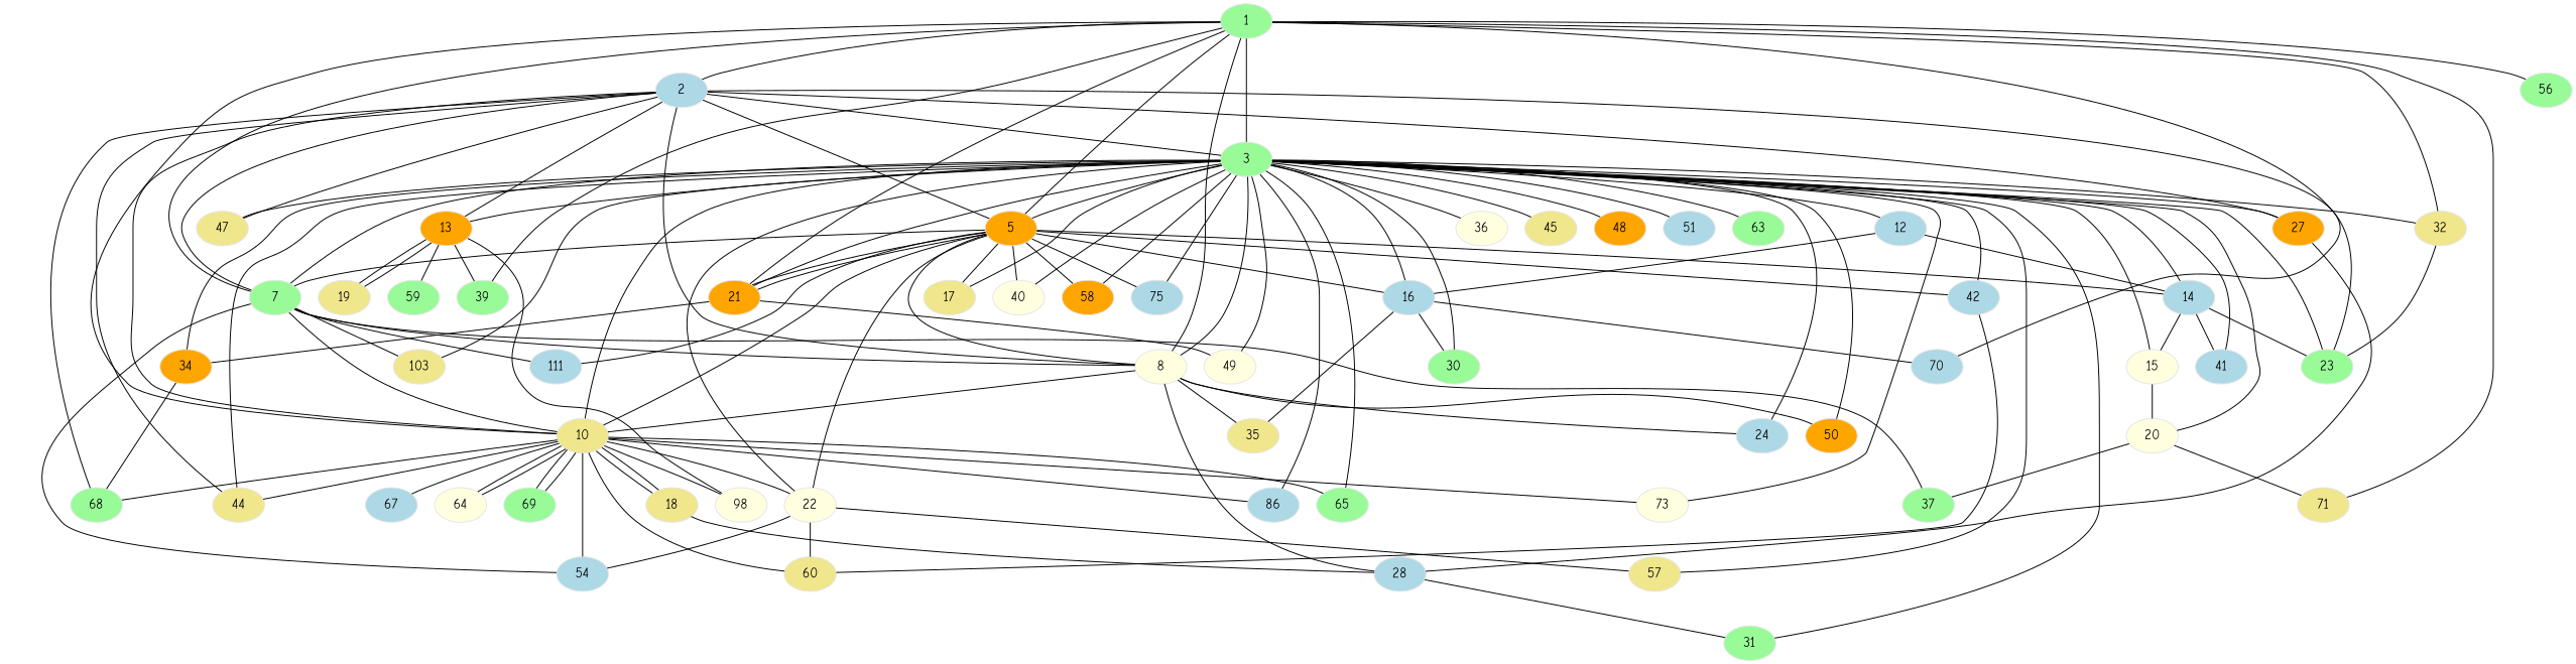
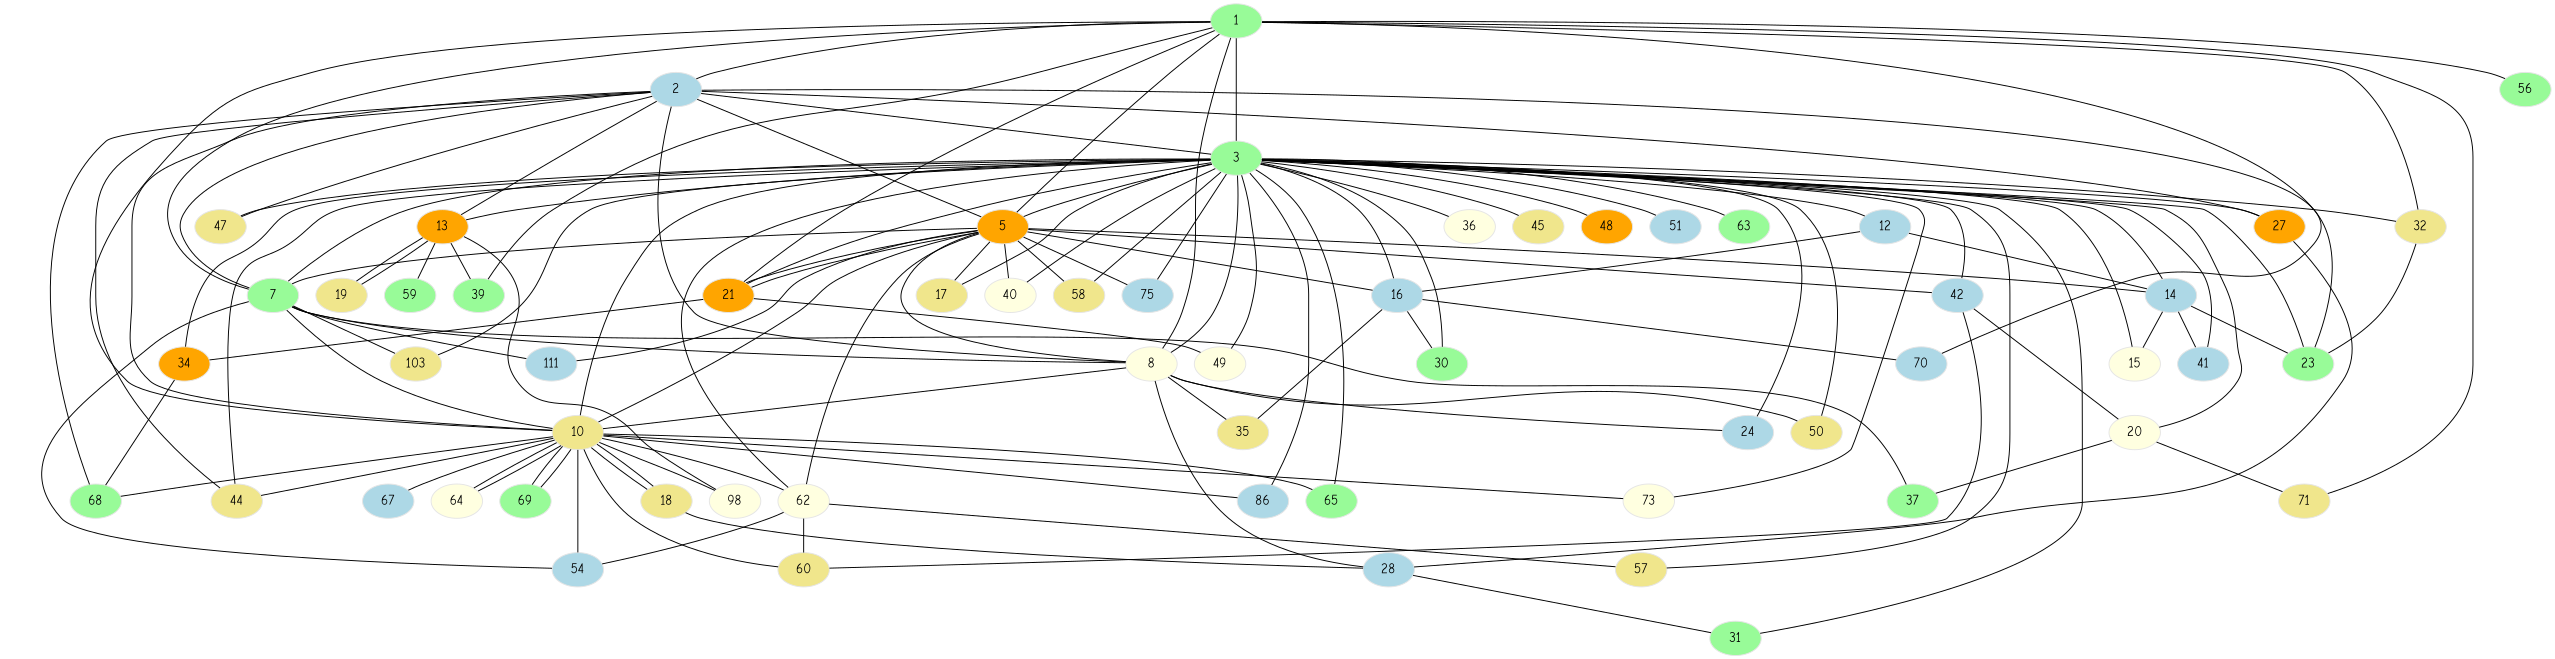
  graph {
    fontname="Comic Neue"
    node [color=gray90 fillcolor=lightblue fontname="Comic Neue" style=filled]
    edge [fontname="Comic Neue"]
    1 [fillcolor=palegreen super="+29"]
    2 [super="+55+100+93+33"]
    3 [fillcolor=palegreen super="+97+95+90+82+85+102+46+77+38+4+43+96"]
    5 [fillcolor=orange]
    7 [fillcolor=palegreen]
    8 [fillcolor=lightyellow super="+91+25+62"]
    10 [fillcolor=khaki]
    21 [fillcolor=orange super="+76"]
    32 [fillcolor=khaki]
    39 [fillcolor=palegreen]
    56 [fillcolor=palegreen]
    70
    71 [fillcolor=khaki]
    13 [fillcolor=orange]
    23 [fillcolor=palegreen super="+81"]
    27 [fillcolor=orange super="+61"]
    44 [fillcolor=khaki super="+116+66"]
    47 [fillcolor=khaki]
    68 [fillcolor=palegreen]
    12
    14
    15 [fillcolor=lightyellow]
    16
    17 [fillcolor=khaki]
    20 [fillcolor=lightyellow]
-   22 [fillcolor=lightyellow super="+52+63"]
+   22 [fillcolor=lightyellow super="+52+63" label=62]
    24
    n28 [label=86 super="+72"]
    30 [fillcolor=palegreen]
    31 [fillcolor=palegreen]
    34 [fillcolor=orange super="+106"]
    36 [fillcolor=lightyellow]
    40 [fillcolor=lightyellow]
    41 [super="+88"]
    42 [super="+74"]
    45 [fillcolor=khaki]
    48 [fillcolor=orange]
    49 [fillcolor=lightyellow]
-   50 [fillcolor=orange]
+   50 [fillcolor=khaki]
    51
    n41 [fillcolor=palegreen label=63]
    57 [fillcolor=khaki]
-   58 [fillcolor=orange]
+   58 [fillcolor=khaki]
    65 [fillcolor=palegreen super="+112"]
    73 [fillcolor=lightyellow]
    75
    103 [fillcolor=khaki]
    111
    37 [fillcolor=palegreen]
    54 [super="+108"]
    28
    35 [fillcolor=khaki]
    67
    18 [fillcolor=khaki]
    60 [fillcolor=khaki]
    64 [fillcolor=lightyellow]
    69 [fillcolor=palegreen]
    98 [fillcolor=lightyellow]
    59 [fillcolor=palegreen]
    19 [fillcolor=khaki]
    1 -- 2 [weight=2]
    1 -- 3 [weight=10]
    1 -- 5
    1 -- 7
    1 -- 8
    1 -- 10
    1 -- 21
    1 -- 32
    1 -- 39
    1 -- 56
    1 -- 70
    1 -- 71
    2 -- 3 [weight=8]
    2 -- 5
    2 -- 7
    2 -- 8 [weight=3]
    2 -- 10
    2 -- 13
    2 -- 23
    2 -- 27 [weight=2]
    2 -- 44
    2 -- 47
    2 -- 68
    3 -- 5 [weight=5]
    3 -- 7 [weight=6]
    3 -- 8 [weight=9]
    3 -- 10 [weight=6]
    3 -- 21
    3 -- 32
    3 -- 13 [weight=3]
    3 -- 23
    3 -- 27
    3 -- 44 [weight=2]
    3 -- 47
    3 -- 12 [weight=2]
    3 -- 14 [weight=3]
    3 -- 15
    3 -- 16
    3 -- 17
    3 -- 20
    3 -- 22 [weight=2]
    3 -- 24 [weight=2]
    3 -- n28 [weight=3]
    3 -- 30
    3 -- 31
    3 -- 34
    3 -- 36
    3 -- 40
    3 -- 41
    3 -- 42 [weight=2]
    3 -- 45 [weight=2]
    3 -- 48 [weight=2]
    3 -- 49
    3 -- 50
    3 -- 51 [weight=2]
    3 -- n41 [weight=2]
    3 -- 57
    3 -- 58
    3 -- 65
    3 -- 73
    3 -- 75
    3 -- 103
    5 -- 7
    5 -- 8 [weight=2]
    5 -- 10
    5 -- 21
    5 -- 21
    5 -- 14
    5 -- 16
    5 -- 17
    5 -- 22
    5 -- 40
    5 -- 42
    5 -- 58
    5 -- 75
    5 -- 111
    7 -- 8
    7 -- 10
    7 -- 103
    7 -- 111
    7 -- 37
    7 -- 54
    8 -- 10 [weight=2]
    8 -- 24
    8 -- 50
    8 -- 28
    8 -- 35
    10 -- 44
    10 -- 68
    10 -- 22
    10 -- n28 [weight=2]
    10 -- 65 [weight=2]
    10 -- 73
    10 -- 54
    10 -- 67
    10 -- 18
    10 -- 18
    10 -- 60
    10 -- 64
    10 -- 64
    10 -- 69
    10 -- 69
    10 -- 98
    21 -- 34
    21 -- 49
    32 -- 23
    13 -- 39
    13 -- 98
    13 -- 59
    13 -- 19
    13 -- 19
    27 -- 28
    12 -- 14
    12 -- 16
    14 -- 23
    14 -- 15
    14 -- 41
-   15 -- 20
+   42 -- 20
    16 -- 70
    16 -- 30
    16 -- 35
    20 -- 71
    20 -- 37
    22 -- 57
    22 -- 54
    22 -- 60
    34 -- 68
    42 -- 60
    28 -- 31
    18 -- 28
  }
